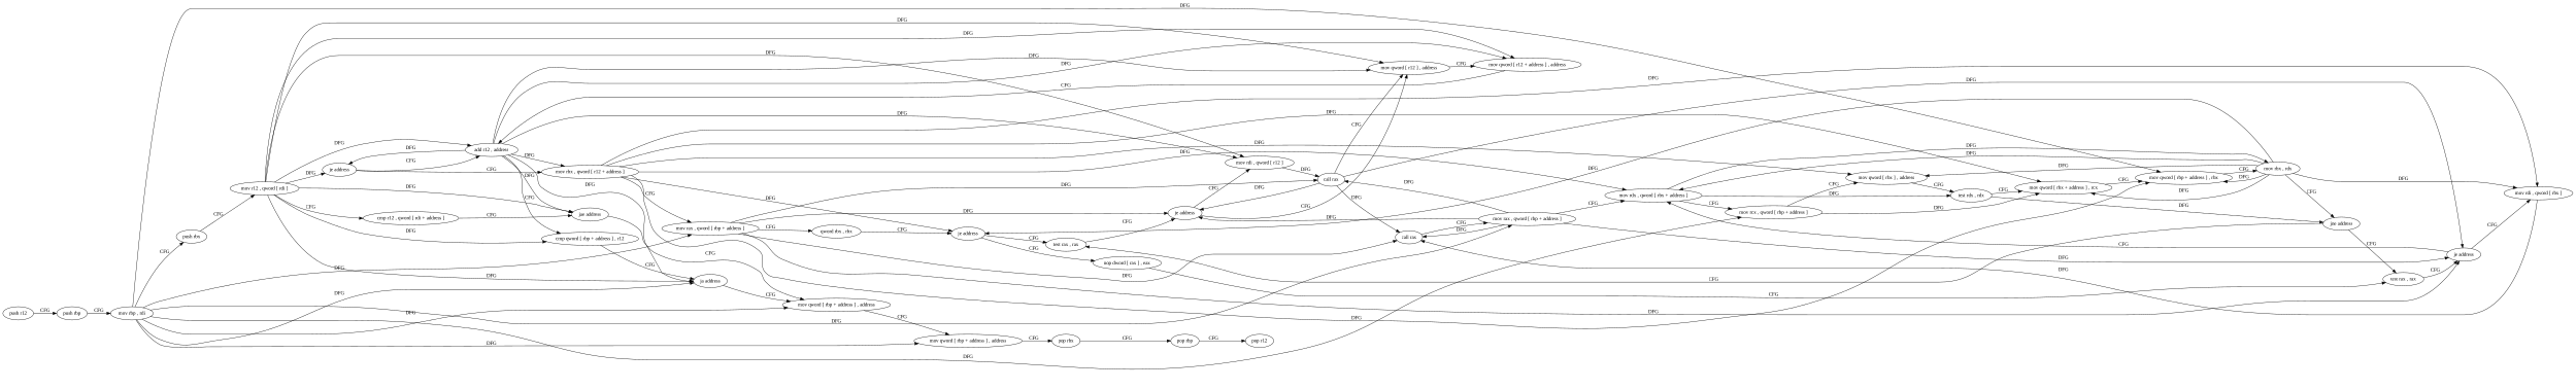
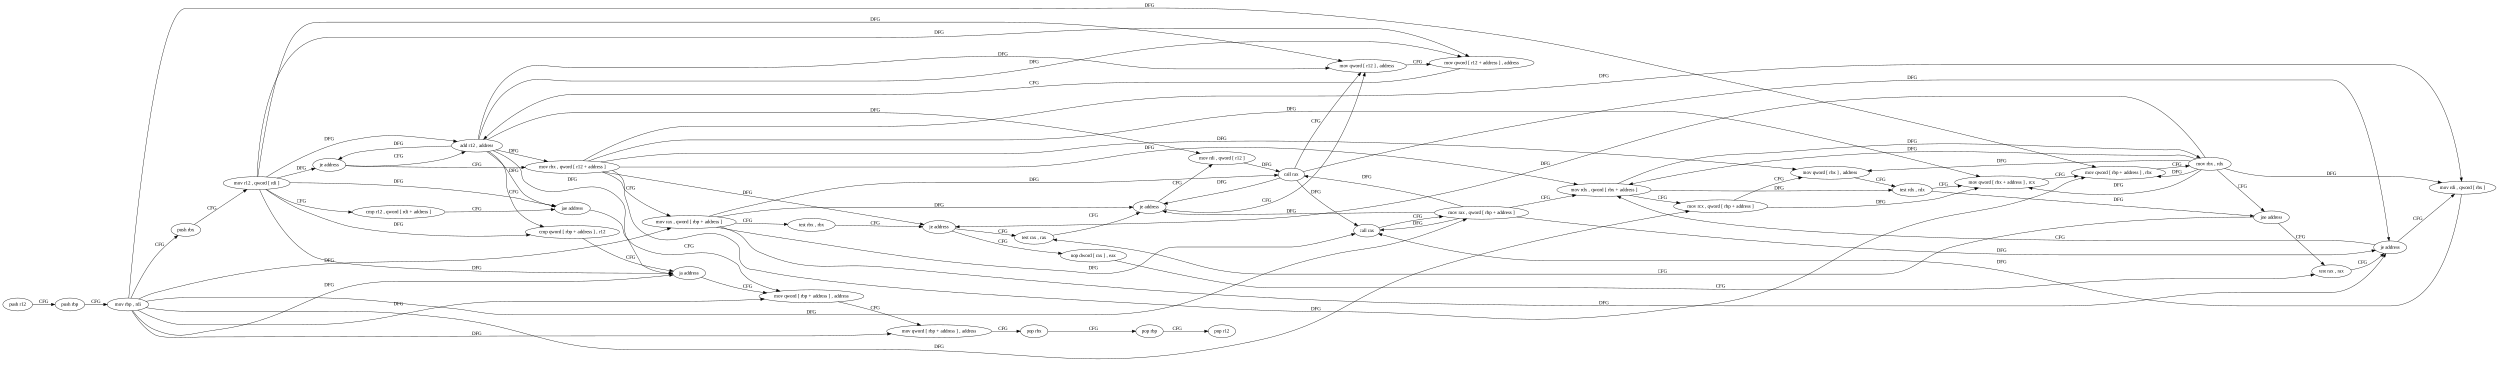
  digraph {
    fontname="Liberation Serif"
    rankdir=LR
    node [fontname="Liberation Serif"]
    edge [fontname="Liberation Serif"]
    n1 [label="push r12"]
    n2 [label="push rbp"]
    n3 [label="mov rbp , rdi"]
    n4 [label="push rbx"]
    n5 [label="mov qword [ rbp + address ] , address"]
    n6 [label="mov qword [ rbp + address ] , address"]
    n7 [label="ja address"]
    n8 [label="mov rax , qword [ rbp + address ]"]
    n9 [label="mov rcx , qword [ rbp + address ]"]
    n10 [label="mov qword [ rbp + address ] , rbx"]
    n11 [label="mov rax , qword [ rbp + address ]"]
    n12 [label="mov r12 , qword [ rdi ]"]
    n13 [label="pop rbx"]
-   n14 [label="qword rbx , rbx"]
+   n14 [label="test rbx , rbx"]
    n15 [label="je address"]
    n16 [label="call rax"]
    n17 [label="call rax"]
    n18 [label="je address"]
    n19 [label="mov qword [ rbx ] , address"]
    n20 [label="mov qword [ rbx + address ] , rcx"]
    n21 [label="mov rbx , rdx"]
    n22 [label="mov rdx , qword [ rbx + address ]"]
    n23 [label="cmp r12 , qword [ rdi + address ]"]
    n24 [label="jae address"]
    n25 [label="je address"]
    n26 [label="add r12 , address"]
    n27 [label="mov qword [ r12 ] , address"]
    n28 [label="mov rdi , qword [ r12 ]"]
    n29 [label="mov qword [ r12 + address ] , address"]
    n30 [label="cmp qword [ rbp + address ] , r12"]
    n31 [label="mov rbx , qword [ r12 + address ]"]
    n32 [label="je address"]
    n33 [label="mov rdi , qword [ rbx ]"]
    n34 [label="pop rbp"]
    n35 [label="pop r12"]
    n36 [label="test rax , rax"]
    n37 [label="nop dword [ rax ] , eax"]
    n38 [label="test rdx , rdx"]
    n39 [label="test rax , rax"]
    n40 [label="jne address"]
    n1 -> n2 [label=CFG]
    n2 -> n3 [label=CFG]
    n3 -> n4 [label=CFG]
    n3 -> n5 [label=DFG]
    n3 -> n6 [label=DFG]
    n3 -> n7 [label=DFG]
    n3 -> n8 [label=DFG]
    n3 -> n9 [label=DFG]
    n3 -> n10 [label=DFG]
    n3 -> n11 [label=DFG]
    n4 -> n12 [label=CFG]
    n5 -> n6 [label=CFG]
    n6 -> n13 [label=CFG]
    n7 -> n5 [label=CFG]
    n8 -> n14 [label=CFG]
    n8 -> n15 [label=DFG]
    n8 -> n16 [label=DFG]
    n8 -> n17 [label=DFG]
    n8 -> n18 [label=DFG]
    n9 -> n19 [label=CFG]
    n9 -> n20 [label=DFG]
    n10 -> n21 [label=CFG]
    n11 -> n15 [label=DFG]
    n11 -> n16 [label=DFG]
    n11 -> n17 [label=DFG]
    n11 -> n18 [label=DFG]
    n11 -> n22 [label=CFG]
    n12 -> n7 [label=DFG]
    n12 -> n23 [label=CFG]
    n12 -> n24 [label=DFG]
    n12 -> n25 [label=DFG]
    n12 -> n26 [label=DFG]
    n12 -> n27 [label=DFG]
-   n12 -> n28 [label=DFG]
    n12 -> n29 [label=DFG]
    n12 -> n30 [label=DFG]
    n13 -> n34 [label=CFG]
    n14 -> n32 [label=CFG]
    n15 -> n27 [label=CFG]
    n15 -> n28 [label=CFG]
    n16 -> n15 [label=DFG]
    n16 -> n17 [label=DFG]
    n16 -> n18 [label=DFG]
    n16 -> n27 [label=CFG]
    n17 -> n11 [label=CFG]
    n18 -> n22 [label=CFG]
    n18 -> n33 [label=CFG]
    n19 -> n38 [label=CFG]
    n20 -> n10 [label=CFG]
    n21 -> n10 [label=DFG]
    n21 -> n19 [label=DFG]
    n21 -> n20 [label=DFG]
    n21 -> n22 [label=DFG]
    n21 -> n32 [label=DFG]
    n21 -> n33 [label=DFG]
    n21 -> n40 [label=CFG]
    n22 -> n9 [label=CFG]
    n22 -> n21 [label=DFG]
    n22 -> n38 [label=DFG]
    n23 -> n24 [label=CFG]
    n24 -> n5 [label=CFG]
    n25 -> n26 [label=CFG]
    n25 -> n31 [label=CFG]
    n26 -> n7 [label=DFG]
    n26 -> n24 [label=DFG]
    n26 -> n25 [label=DFG]
    n26 -> n27 [label=DFG]
    n26 -> n28 [label=DFG]
    n26 -> n29 [label=DFG]
    n26 -> n30 [label=CFG]
    n26 -> n31 [label=DFG]
    n27 -> n29 [label=CFG]
    n28 -> n16 [label=DFG]
    n29 -> n26 [label=CFG]
    n30 -> n7 [label=CFG]
    n31 -> n8 [label=CFG]
    n31 -> n10 [label=DFG]
    n31 -> n19 [label=DFG]
    n31 -> n20 [label=DFG]
    n31 -> n22 [label=DFG]
    n31 -> n32 [label=DFG]
    n31 -> n33 [label=DFG]
    n32 -> n36 [label=CFG]
    n32 -> n37 [label=CFG]
    n33 -> n17 [label=DFG]
    n34 -> n35 [label=CFG]
    n36 -> n15 [label=CFG]
    n37 -> n39 [label=CFG]
    n38 -> n20 [label=CFG]
    n38 -> n40 [label=DFG]
    n39 -> n18 [label=CFG]
    n40 -> n36 [label=CFG]
    n40 -> n39 [label=CFG]
  }
